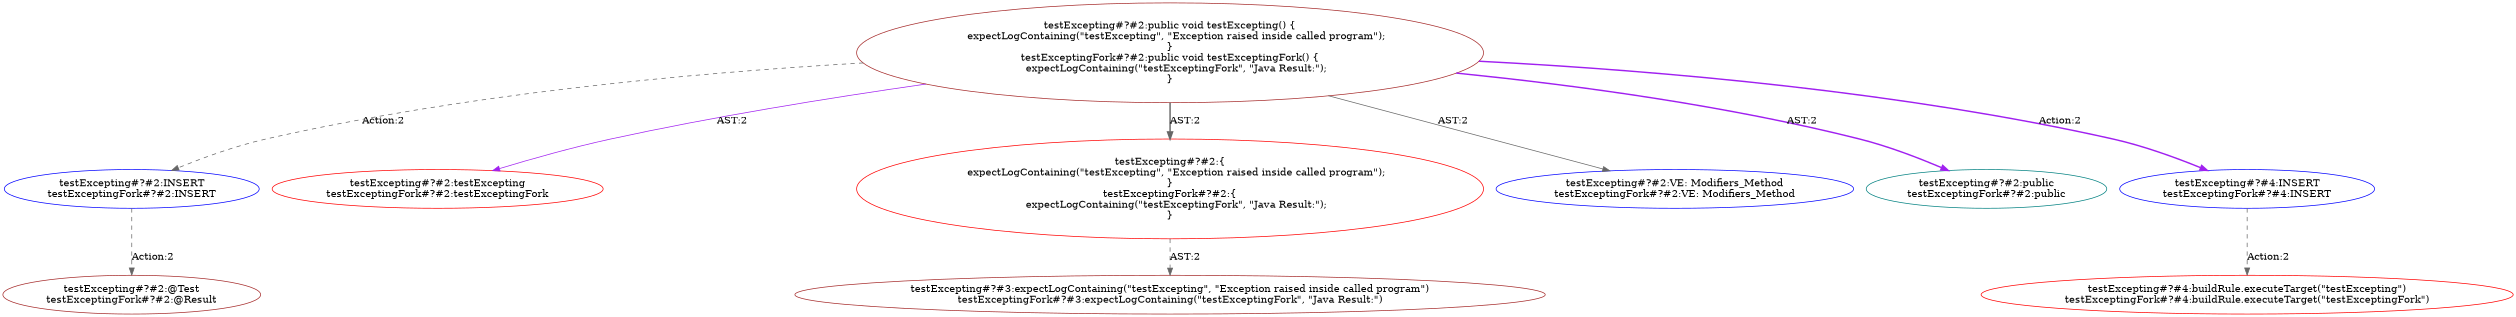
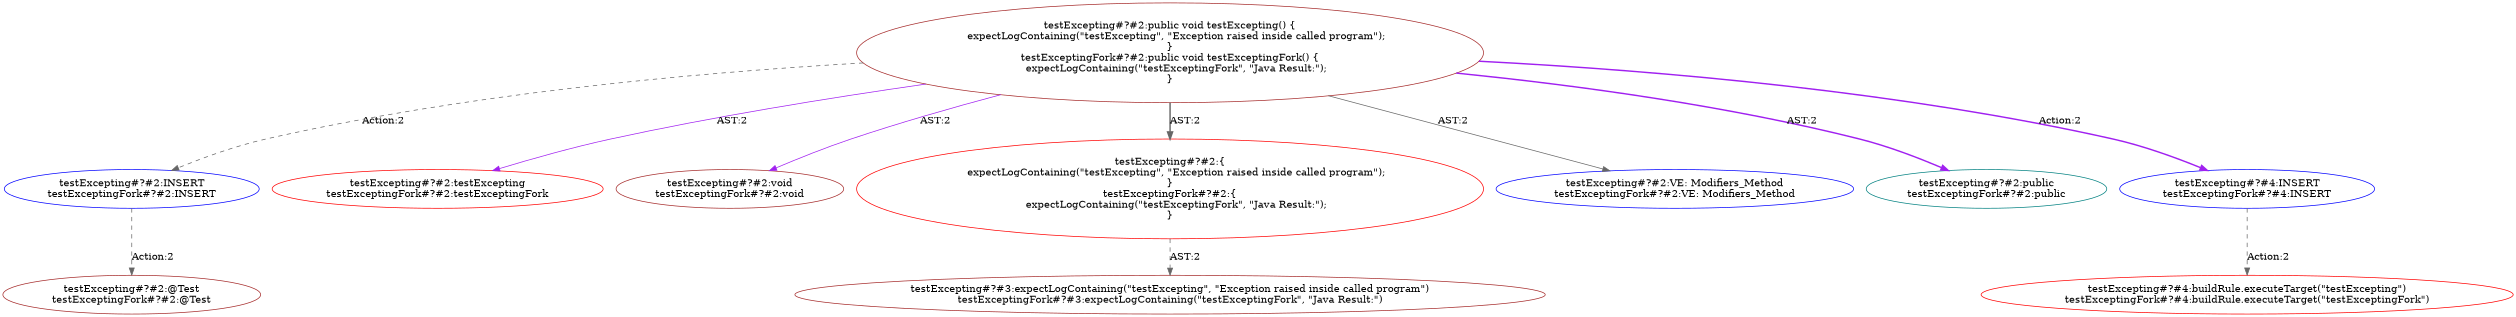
  digraph {
    node [color=brown shape=ellipse]
    edge [color=gray40 style=dashed]
    n1 [color=blue label="testExcepting#?#2:INSERT\ntestExceptingFork#?#2:INSERT"]
-   n2 [label="testExcepting#?#2:@Test\ntestExceptingFork#?#2:@Result"]
+   n2 [label="testExcepting#?#2:@Test\ntestExceptingFork#?#2:@Test"]
    n3 [label="testExcepting#?#2:public void testExcepting() \{\n    expectLogContaining(\"testExcepting\", \"Exception raised inside called program\");\n\}\ntestExceptingFork#?#2:public void testExceptingFork() \{\n    expectLogContaining(\"testExceptingFork\", \"Java Result:\");\n\}"]
    n4 [color=red label="testExcepting#?#2:testExcepting\ntestExceptingFork#?#2:testExceptingFork"]
+   n5 [label="testExcepting#?#2:void\ntestExceptingFork#?#2:void"]
    n6 [color=red label="testExcepting#?#2:\{\n    expectLogContaining(\"testExcepting\", \"Exception raised inside called program\");\n\}\ntestExceptingFork#?#2:\{\n    expectLogContaining(\"testExceptingFork\", \"Java Result:\");\n\}"]
    n7 [color=blue label="testExcepting#?#2:VE: Modifiers_Method\ntestExceptingFork#?#2:VE: Modifiers_Method"]
    n8 [color=teal label="testExcepting#?#2:public\ntestExceptingFork#?#2:public"]
    n9 [color=blue label="testExcepting#?#4:INSERT\ntestExceptingFork#?#4:INSERT"]
    n10 [label="testExcepting#?#3:expectLogContaining(\"testExcepting\", \"Exception raised inside called program\")\ntestExceptingFork#?#3:expectLogContaining(\"testExceptingFork\", \"Java Result:\")"]
    n11 [color=red label="testExcepting#?#4:buildRule.executeTarget(\"testExcepting\")\ntestExceptingFork#?#4:buildRule.executeTarget(\"testExceptingFork\")"]
    n1 -> n2 [label="Action:2"]
    n3 -> n1 [label="Action:2"]
    n3 -> n4 [color=purple label="AST:2" style=solid]
+   n3 -> n5 [color=purple label="AST:2" style=solid]
    n3 -> n6 [label="AST:2" style=bold]
    n3 -> n7 [label="AST:2" style=solid]
    n3 -> n8 [color=purple label="AST:2" style=bold]
    n3 -> n9 [color=purple label="Action:2" style=bold]
    n6 -> n10 [label="AST:2"]
    n9 -> n11 [label="Action:2"]
  }
